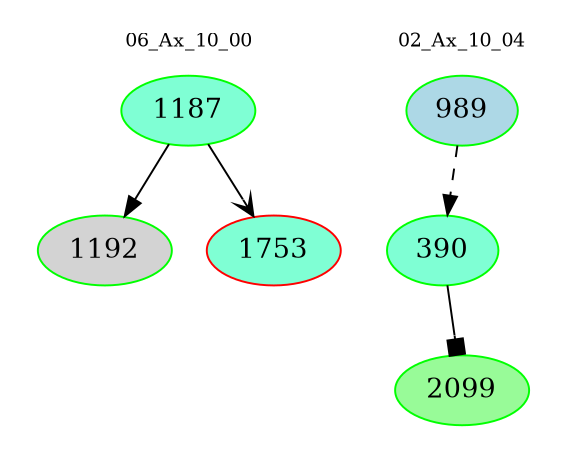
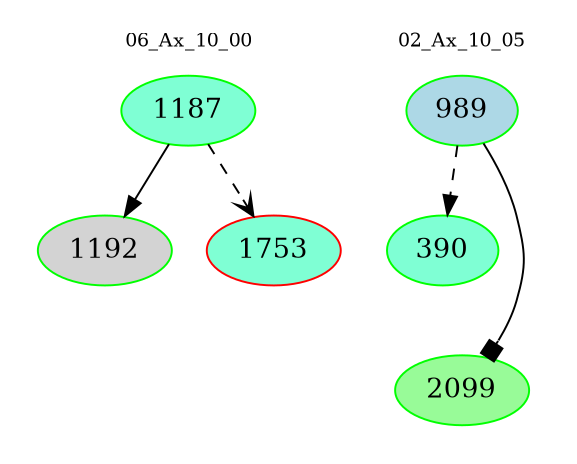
  digraph {
    node [color=green fillcolor=aquamarine style=filled]
    edge [arrowhead=normal color=black style=solid]
    n1 [label=1187]
    n2 [fillcolor=lightgrey label=1192]
    n3 [color=red label=1753]
    n4 [fillcolor=lightblue label=989]
    n5 [label=390]
    n6 [fillcolor=palegreen label=2099]
    subgraph cluster_1 {
      color=white
      fontsize=10
      label="06_Ax_10_00"
      n1
      n2
      n3
    }
    subgraph cluster_2 {
      color=white
      fontsize=10
-     label="02_Ax_10_04"
+     label="02_Ax_10_05"
      n4
      n5
      n6
    }
    n1 -> n2
-   n1 -> n3 [arrowhead=vee]
+   n1 -> n3 [arrowhead=vee style=dashed]
    n4 -> n5 [style=dashed]
-   n5 -> n6 [arrowhead=box]
+   n4 -> n6 [arrowhead=box]
  }
